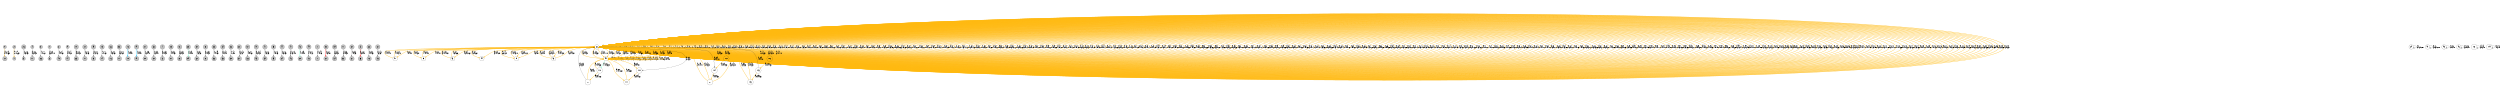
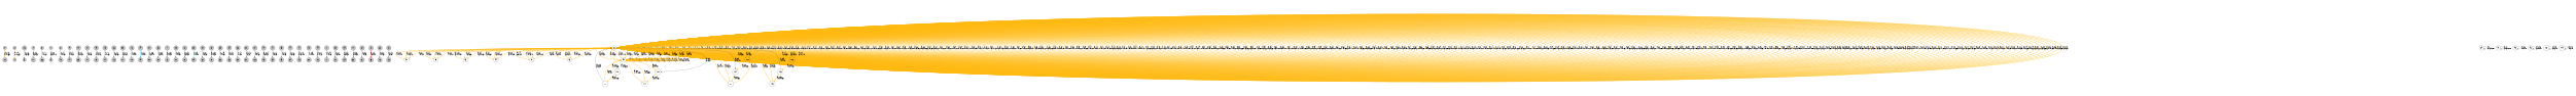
  digraph {
    nodesep=0.5
    node [fillcolor=grey shape=circle style=filled]
    edge [color=darkgoldenrod1 penwidth=3]
    0 [height=0.3]
    72 [height=0.3]
    1 [height=0.3]
    2 [height=0.3]
    3 [height=0.3]
    4 [height=0.3]
    77 [height=0.3]
    5 [height=0.3]
    86 [height=0.3]
    6 [height=0.3]
    7 [height=0.3]
    8 [height=0.3]
    42 [height=0.3]
    9 [height=0.3]
    74 [height=0.3]
    10 [height=0.3]
    65 [height=0.3]
    11 [height=0.3]
    12 [height=0.3]
    13 [height=0.3]
    14 [height=0.3]
    15 [height=0.3]
    16 [height=0.3]
    17 [height=0.3]
    18 [height=0.3]
    70 [height=0.3]
    19 [height=0.3]
    20 [height=0.3]
    21 [height=0.3]
    22 [height=0.3]
    23 [height=0.3]
    24 [height=0.3]
    25 [height=0.3]
    27 [height=0.3]
    26 [height=0.3]
    28 [height=0.3]
    29 [height=0.3]
    30 [height=0.3]
    62 [height=0.3]
    31 [height=0.3]
    32 [height=0.3]
    33 [height=0.3]
    56 [height=0.3]
    34 [height=0.3]
    35 [height=0.3]
    36 [height=0.3]
    50 [height=0.3]
    37 [height=0.3]
    38 [height=0.3]
    39 [height=0.3]
    40 [height=0.3]
    45 [height=0.3]
    41 [height=0.3]
    69 [height=0.3]
    43 [height=0.3]
    44 [height=0.3]
    84 [height=0.3]
    46 [height=0.3]
    47 [height=0.3]
    48 [height=0.3]
    80 [height=0.3]
    49 [height=0.3]
    73 [height=0.3]
    51 [height=0.3]
    52 [height=0.3]
    87 [height=0.3]
    53 [height=0.3]
    54 [height=0.3]
    55 [height=0.3]
    57 [height=0.3]
    58 [height=0.3]
    59 [height=0.3]
    60 [height=0.3]
    67 [height=0.3]
    61 [height=0.3]
    63 [height=0.3]
    64 [height=0.3]
    83 [height=0.3]
    66 [height=0.3]
    68 [height=0.3]
    78 [height=0.3]
    71 [height=0.3]
    75 [height=0.3]
    76 [height=0.3]
    79 [height=0.3]
    81 [height=0.3]
    82 [height=0.3]
    85 [height=0.3]
    88 [height=0.3 fillcolor="" style=""]
    91 [height=0.3 fillcolor="" style=""]
    92 [height=0.3 fillcolor="" style=""]
    93 [height=0.3 fillcolor="" style=""]
    94 [height=0.3 fillcolor="" style=""]
    97 [height=0.3 fillcolor="" style=""]
    98 [height=0.3 fillcolor="" style=""]
    99 [height=0.3 fillcolor="" style=""]
    100 [height=0.3 fillcolor="" style=""]
    102 [height=0.3 fillcolor="" style=""]
    104 [height=0.3 fillcolor="" style=""]
    106 [height=0.3 fillcolor="" style=""]
    110 [height=0.3 fillcolor="" style=""]
    111 [height=0.3 fillcolor="" style=""]
    107 [height=0.3 fillcolor="" style=""]
    105 [height=0.3 fillcolor="" style=""]
    89 [height=0.3 fillcolor="" style=""]
    90 [height=0.3 fillcolor="" style=""]
    95 [height=0.3 fillcolor="" style=""]
    96 [height=0.3 fillcolor="" style=""]
    101 [height=0.3 fillcolor="" style=""]
    103 [height=0.3 fillcolor="" style=""]
    108 [height=0.3 fillcolor="" style=""]
    109 [height=0.3 fillcolor="" style=""]
    0 -> 72 [color=goldenrod label="id -179\l2.7k 65x"]
    2 -> 1 [color=goldenrod label="id 179\l2.7k 65x"]
    4 -> 77 [color=black label="id 178\l2.3k 5x" penwidth=""]
    5 -> 86 [color=black label="id 177\l2.9k 6x" penwidth=""]
    7 -> 6 [color=black label="id 175\l3.6k 11x" penwidth=""]
    8 -> 42 [color=black label="id -174\l2.4k 6x" penwidth=""]
    9 -> 74 [color=black label="id 174\l2.4k 6x" penwidth=""]
    10 -> 65 [color=black label="id 173\l3.0k 6x" penwidth=""]
    12 -> 11 [color=black label="id -172\l2.3k 6x" penwidth=""]
    15 -> 14 [color=black label="id 171\l2.4k 5x" penwidth=""]
    18 -> 70 [color=deepskyblue1 label="id -168\l1.2k 0x"]
    21 -> 20 [color=black label="id -155\l3.3k 7x" penwidth=""]
    24 -> 23 [color=black label="id -152\l2.4k 5x" penwidth=""]
    25 -> 27 [color=black label="id 152\l2.4k 5x" penwidth=""]
    26 -> 3 [color=black label="id -178\l2.3k 5x" penwidth=""]
    30 -> 62 [color=black label="id 151\l2.5k 5x" penwidth=""]
    32 -> 31 [color=black label="id -150\l2.4k 5x" penwidth=""]
    33 -> 56 [color=black label="id -149\l1.4k 8x" penwidth=""]
    34 -> 35 [color=black label="id -147\l7k 29x" penwidth=""]
    36 -> 50 [color=black label="id 147\l7k 29x" penwidth=""]
    39 -> 13 [color=black label="id 172\l2.3k 6x" penwidth=""]
    40 -> 45 [color=black label="id -154\l2.3k 5x" penwidth=""]
    41 -> 69 [color=black label="id -176\l2.3k 5x" penwidth=""]
    44 -> 84 [color=black label="id 176\l2.3k 5x" penwidth=""]
    47 -> 46 [color=black label="id -175\l3.6k 11x" penwidth=""]
    48 -> 80 [color=aquamarine1 label="id -169\l1.1k 0x"]
    49 -> 73 [color=black label="id -171\l2.4k 5x" penwidth=""]
    52 -> 87 [color=red label="id 167\l1.3k 0x"]
    53 -> 17 [color=black label="id 170\l2.3k 6x" penwidth=""]
    55 -> 43 [color=black label="id -173\l3.0k 6x" penwidth=""]
    57 -> 38 [color=black label="id -177\l2.9k 6x" penwidth=""]
    59 -> 54 [color=black label="id 154\l2.3k 5x" penwidth=""]
    60 -> 67 [color=black label="id -153\l3.4k 5x" penwidth=""]
    61 -> 51 [color=black label="id 149\l1.4k 8x" penwidth=""]
    63 -> 22 [color=black label="id 155\l3.3k 7x" penwidth=""]
    64 -> 83 [color=red label="id -167\l1.3k 0x"]
    66 -> 16 [color=black label="id -170\l2.3k 6x" penwidth=""]
    68 -> 78 [color=black label="id 150\l2.4k 5x" penwidth=""]
    71 -> 58 [color=black label="id 153\l3.4k 5x" penwidth=""]
    76 -> 28 [color=black label="id -151\l2.5k 5x" penwidth=""]
    79 -> 19 [color=deepskyblue1 label="id 168\l1.2k 0x"]
    81 -> 75 [color=black label="id 146\l6k 5x" penwidth=""]
    82 -> 37 [color=black label="id -146\l6k 5x" penwidth=""]
    85 -> 29 [color=aquamarine1 label="id 169\l1.1k 0x"]
    88 -> 88 [label="id 1\l0.6k 17442x"]
    88 -> 88 [label="id -1\l0.6k 17442x"]
    88 -> 88 [label="id 3\l3.5k 23x"]
    88 -> 88 [label="id -3\l3.5k 23x"]
    88 -> 88 [label="id 4\l0.6k 340x"]
    88 -> 88 [label="id -4\l0.6k 340x"]
    88 -> 88 [label="id 5\l0.9k 298x"]
    88 -> 88 [label="id -5\l0.9k 298x"]
    88 -> 88 [label="id 6\l1.2k 521x"]
    88 -> 88 [label="id -6\l1.2k 521x"]
    88 -> 88 [label="id 7\l1.7k 24x"]
    88 -> 88 [label="id -7\l1.7k 24x"]
    88 -> 88 [label="id 8\l1.1k 619x"]
    88 -> 88 [label="id -8\l1.1k 619x"]
    88 -> 88 [label="id 9\l0.8k 33x"]
    88 -> 88 [label="id -9\l0.8k 33x"]
    88 -> 88 [label="id 10\l0.6k 80x"]
    88 -> 88 [label="id -10\l0.6k 80x"]
    88 -> 88 [label="id 11\l1.9k 42x"]
    88 -> 88 [label="id -11\l1.9k 42x"]
    88 -> 88 [label="id 12\l3.6k 24x"]
    88 -> 88 [label="id -12\l3.6k 24x"]
    88 -> 88 [label="id 13\l3.2k 24x"]
    88 -> 88 [label="id -13\l3.2k 24x"]
    88 -> 88 [label="id 14\l0.8k 54x"]
    88 -> 88 [label="id -14\l0.8k 54x"]
    88 -> 88 [label="id 15\l5.0k 22x"]
    88 -> 88 [label="id -15\l5.0k 22x"]
    88 -> 88 [label="id 16\l0.8k 21x"]
    88 -> 88 [label="id -16\l0.8k 21x"]
    88 -> 88 [label="id 17\l1.2k 21x"]
    88 -> 88 [label="id -17\l1.2k 21x"]
    88 -> 88 [label="id 18\l4.3k 22x"]
    88 -> 88 [label="id -18\l4.3k 22x"]
    88 -> 88 [label="id 19\l1.9k 22x"]
    88 -> 88 [label="id -19\l1.9k 22x"]
    88 -> 88 [label="id 20\l0.9k 22x"]
    88 -> 88 [label="id -20\l0.9k 22x"]
    88 -> 88 [label="id 21\l0.9k 26x"]
    88 -> 88 [label="id -21\l0.9k 26x"]
    88 -> 88 [label="id 22\l1.2k 218x"]
    88 -> 88 [label="id -22\l1.2k 218x"]
    88 -> 88 [label="id 23\l2.6k 17x"]
    88 -> 88 [label="id -23\l2.6k 17x"]
    88 -> 88 [label="id 24\l1.9k 21x"]
    88 -> 88 [label="id -24\l1.9k 21x"]
    88 -> 88 [label="id 25\l1.8k 21x"]
    88 -> 88 [label="id -25\l1.8k 21x"]
    88 -> 88 [label="id 26\l0.5k 906x"]
    88 -> 88 [label="id -26\l0.5k 906x"]
    88 -> 88 [label="id 27\l3.0k 23x"]
    88 -> 88 [label="id -27\l3.0k 23x"]
    88 -> 88 [label="id 28\l1.1k 222x"]
    88 -> 88 [label="id -28\l1.1k 222x"]
    88 -> 88 [label="id 29\l2.4k 21x"]
    88 -> 88 [label="id -29\l2.4k 21x"]
    88 -> 88 [label="id 30\l0.7k 240x"]
    88 -> 88 [label="id -30\l0.7k 240x"]
    88 -> 88 [label="id 31\l4.1k 24x"]
    88 -> 88 [label="id -31\l4.1k 24x"]
    88 -> 88 [label="id 32\l0.6k 1475x"]
    88 -> 88 [label="id -32\l0.6k 1475x"]
    88 -> 88 [label="id 33\l2.2k 21x"]
    88 -> 88 [label="id -33\l2.2k 21x"]
    88 -> 88 [label="id 34\l4.1k 22x"]
    88 -> 88 [label="id -34\l4.1k 22x"]
    88 -> 88 [label="id 35\l0.8k 24x"]
    88 -> 88 [label="id -35\l0.8k 24x"]
    88 -> 88 [label="id 36\l0.5k 276x"]
    88 -> 88 [label="id -36\l0.5k 276x"]
    88 -> 88 [label="id 37\l2.2k 19x"]
    88 -> 88 [label="id -37\l2.2k 19x"]
    88 -> 88 [label="id 38\l0.7k 77x"]
    88 -> 88 [label="id -38\l0.7k 77x"]
    88 -> 88 [label="id 39\l1.0k 28x"]
    88 -> 88 [label="id -39\l1.0k 28x"]
    88 -> 88 [label="id 40\l4.2k 27x"]
    88 -> 88 [label="id -40\l4.2k 27x"]
    88 -> 88 [label="id 41\l1.9k 42x"]
    88 -> 88 [label="id -41\l1.9k 42x"]
    88 -> 88 [label="id 42\l0.5k 5x"]
    88 -> 88 [label="id -42\l0.5k 5x"]
    88 -> 88 [label="id 43\l1.2k 19x"]
    88 -> 88 [label="id -43\l1.2k 19x"]
    88 -> 88 [label="id 44\l0.9k 14x"]
    88 -> 88 [label="id -44\l0.9k 14x"]
    88 -> 88 [label="id 45\l2.6k 26x"]
    88 -> 88 [label="id -45\l2.6k 26x"]
    88 -> 88 [label="id 46\l0.7k 3x"]
    88 -> 88 [label="id -46\l0.7k 3x"]
    88 -> 88 [label="id 47\l4.4k 24x"]
    88 -> 88 [label="id -47\l4.4k 24x"]
    88 -> 88 [label="id 48\l2.4k 14x"]
    88 -> 88 [label="id -48\l2.4k 14x"]
    88 -> 88 [label="id 49\l1.5k 17x"]
    88 -> 88 [label="id -49\l1.5k 17x"]
    88 -> 88 [label="id 50\l4.2k 12x"]
    88 -> 88 [label="id -50\l4.2k 12x"]
    88 -> 88 [label="id 51\l0.9k 25x"]
    88 -> 88 [label="id -51\l0.9k 25x"]
    88 -> 88 [label="id 52\l1.4k 22x"]
    88 -> 88 [label="id -52\l1.4k 22x"]
    88 -> 88 [label="id 53\l0.6k 266x"]
    88 -> 88 [label="id -53\l0.6k 266x"]
    88 -> 88 [label="id 54\l3.8k 22x"]
    88 -> 88 [label="id -54\l3.8k 22x"]
    88 -> 88 [label="id 55\l0.6k 66x"]
    88 -> 88 [label="id -55\l0.6k 66x"]
    88 -> 88 [label="id 56\l0.5k 107x"]
    88 -> 88 [label="id -56\l0.5k 107x"]
    88 -> 88 [label="id 57\l0.6k 124x"]
    88 -> 88 [label="id -57\l0.6k 124x"]
    88 -> 88 [label="id 58\l2.2k 18x"]
    88 -> 88 [label="id -58\l2.2k 18x"]
    88 -> 88 [label="id 59\l0.8k 26x"]
    88 -> 88 [label="id -59\l0.8k 26x"]
    88 -> 88 [label="id 60\l0.5k 20x"]
    88 -> 88 [label="id -60\l0.5k 20x"]
    88 -> 88 [label="id 61\l4.4k 23x"]
    88 -> 88 [label="id -61\l4.4k 23x"]
    88 -> 88 [label="id 62\l3.1k 14x"]
    88 -> 88 [label="id -62\l3.1k 14x"]
    88 -> 88 [label="id 63\l0.5k 252x"]
    88 -> 88 [label="id -63\l0.5k 252x"]
    88 -> 88 [label="id 64\l0.6k 44x"]
    88 -> 88 [label="id -64\l0.6k 44x"]
    88 -> 88 [label="id 65\l1.0k 16x"]
    88 -> 88 [label="id -65\l1.0k 16x"]
    88 -> 88 [label="id 66\l1.3k 19x"]
    88 -> 88 [label="id -66\l1.3k 19x"]
    88 -> 88 [label="id 67\l0.5k 61x"]
    88 -> 88 [label="id -67\l0.5k 61x"]
    88 -> 88 [label="id 68\l0.9k 30x"]
    88 -> 88 [label="id -68\l0.9k 30x"]
    88 -> 88 [label="id 69\l0.6k 23x"]
    88 -> 88 [label="id -69\l0.6k 23x"]
    88 -> 88 [label="id 70\l2.3k 22x"]
    88 -> 88 [label="id -70\l2.3k 22x"]
    88 -> 88 [label="id 71\l0.5k 19x"]
    88 -> 88 [label="id -71\l0.5k 19x"]
    88 -> 88 [label="id 72\l0.5k 19x"]
    88 -> 88 [label="id -72\l0.5k 19x"]
    88 -> 88 [label="id 73\l1.2k 21x"]
    88 -> 88 [label="id -73\l1.2k 21x"]
    88 -> 88 [label="id 74\l0.5k 19x"]
    88 -> 88 [label="id -74\l0.5k 19x"]
    88 -> 88 [label="id 75\l4.6k 13x"]
    88 -> 88 [label="id -75\l4.6k 13x"]
    88 -> 88 [label="id 76\l0.6k 183x"]
    88 -> 88 [label="id -76\l0.6k 183x"]
    88 -> 88 [label="id 77\l1.0k 27x"]
    88 -> 88 [label="id -77\l1.0k 27x"]
    88 -> 88 [label="id 78\l0.9k 23x"]
    88 -> 88 [label="id -78\l0.9k 23x"]
    88 -> 88 [label="id 79\l2.1k 30x"]
    88 -> 88 [label="id -79\l2.1k 30x"]
    88 -> 88 [label="id 80\l0.6k 29x"]
    88 -> 88 [label="id -80\l0.6k 29x"]
    88 -> 88 [label="id 81\l2.7k 19x"]
    88 -> 88 [label="id -81\l2.7k 19x"]
    88 -> 88 [label="id 82\l1.7k 17x"]
    88 -> 88 [label="id -82\l1.7k 17x"]
    88 -> 88 [label="id 83\l4.5k 21x"]
    88 -> 88 [label="id -83\l4.5k 21x"]
    88 -> 88 [label="id 84\l1.6k 22x"]
    88 -> 88 [label="id -84\l1.6k 22x"]
    88 -> 88 [label="id 85\l1.1k 15x"]
    88 -> 88 [label="id -85\l1.1k 15x"]
    88 -> 88 [label="id 86\l0.6k 503x"]
    88 -> 88 [label="id -86\l0.6k 503x"]
    88 -> 88 [label="id 87\l0.5k 31x"]
    88 -> 88 [label="id -87\l0.5k 31x"]
    88 -> 88 [label="id 88\l2.7k 22x"]
    88 -> 88 [label="id -88\l2.7k 22x"]
    88 -> 88 [label="id 89\l3.2k 25x"]
    88 -> 88 [label="id -89\l3.2k 25x"]
    88 -> 88 [label="id 90\l4.9k 26x"]
    88 -> 88 [label="id -90\l4.9k 26x"]
    88 -> 88 [label="id 91\l2.8k 19x"]
    88 -> 88 [label="id -91\l2.8k 19x"]
    88 -> 88 [label="id 92\l1.4k 17x"]
    88 -> 88 [label="id -92\l1.4k 17x"]
    88 -> 88 [label="id 93\l0.7k 21x"]
    88 -> 88 [label="id -93\l0.7k 21x"]
    88 -> 88 [label="id 94\l0.5k 25x"]
    88 -> 88 [label="id -94\l0.5k 25x"]
    88 -> 88 [label="id 95\l0.9k 321x"]
    88 -> 88 [label="id -95\l0.9k 321x"]
    88 -> 88 [label="id 96\l4.4k 23x"]
    88 -> 88 [label="id -96\l4.4k 23x"]
    88 -> 88 [label="id 97\l1.0k 19x"]
    88 -> 88 [label="id -97\l1.0k 19x"]
    88 -> 88 [label="id 98\l0.9k 62x"]
    88 -> 88 [label="id -98\l0.9k 62x"]
    88 -> 88 [label="id 99\l0.6k 894x"]
    88 -> 88 [label="id -99\l0.6k 894x"]
    88 -> 88 [label="id 100\l2.0k 100x"]
    88 -> 88 [label="id -100\l2.0k 100x"]
    88 -> 88 [label="id 101\l1.6k 83x"]
    88 -> 88 [label="id -101\l1.6k 83x"]
    88 -> 88 [label="id 102\l1.4k 75x"]
    88 -> 88 [label="id -102\l1.4k 75x"]
    88 -> 88 [label="id 103\l8k 98x"]
    88 -> 88 [label="id -103\l8k 98x"]
    88 -> 88 [label="id 104\l0.9k 38x"]
    88 -> 88 [label="id -104\l0.9k 38x"]
    88 -> 88 [label="id 105\l1.9k 28x"]
    88 -> 88 [label="id -105\l1.9k 28x"]
    88 -> 88 [label="id 106\l1.6k 52x"]
    88 -> 88 [label="id -106\l1.6k 52x"]
    88 -> 88 [label="id 107\l1.4k 33x"]
    88 -> 88 [label="id -107\l1.4k 33x"]
    88 -> 88 [label="id 108\l0.9k 49x"]
    88 -> 88 [label="id -108\l0.9k 49x"]
    88 -> 88 [label="id 109\l8k 60x"]
    88 -> 88 [label="id -109\l8k 60x"]
    88 -> 88 [label="id 110\l1.4k 74x"]
    88 -> 88 [label="id -110\l1.4k 74x"]
    88 -> 88 [label="id 111\l1.3k 90x"]
    88 -> 88 [label="id -111\l1.3k 90x"]
    88 -> 88 [label="id 112\l0.6k 772x"]
    88 -> 88 [label="id -112\l0.6k 772x"]
    88 -> 88 [label="id 113\l0.7k 165x"]
    88 -> 88 [label="id -113\l0.7k 165x"]
    88 -> 88 [label="id 114\l1.5k 62x"]
    88 -> 88 [label="id -114\l1.5k 62x"]
    88 -> 88 [label="id 115\l1.9k 72x"]
    88 -> 88 [label="id -115\l1.9k 72x"]
    88 -> 88 [label="id 116\l4.1k 64x"]
    88 -> 88 [label="id -116\l4.1k 64x"]
    88 -> 88 [label="id 117\l1.9k 54x"]
    88 -> 88 [label="id -117\l1.9k 54x"]
    88 -> 88 [label="id 118\l1.0k 50x"]
    88 -> 88 [label="id -118\l1.0k 50x"]
    88 -> 88 [label="id 119\l1.9k 63x"]
    88 -> 88 [label="id -119\l1.9k 63x"]
    88 -> 88 [label="id 120\l3.5k 63x"]
    88 -> 88 [label="id -120\l3.5k 63x"]
    88 -> 88 [label="id 123\l26k 49x"]
    88 -> 88 [label="id -123\l26k 49x"]
    88 -> 88 [label="id 145\l13k 58x"]
    88 -> 88 [label="id -145\l13k 58x"]
    88 -> 91 [label="id 121\l1.4k 97x"]
    88 -> 92 [label="id 122\l1.4k 41x"]
    88 -> 92 [label="id 180\l1.4k 61x"]
    88 -> 93 [label="id 124\l1.3k 206x"]
    88 -> 94 [label="id 125\l3.7k 102x"]
    88 -> 94 [label="id 127\l1.8k 88x"]
    88 -> 97 [label="id 128\l1.6k 122x"]
    88 -> 97 [label="id 129\l1.6k 0x"]
    88 -> 97 [label="id 144\l38k 54x"]
    88 -> 98 [label="id 130\l1.1k 151x"]
    88 -> 99 [label="id 131\l0.7k 111x"]
    88 -> 99 [label="id 132\l2.7k 52x"]
    88 -> 99 [label="id 134\l11k 67x"]
    88 -> 99 [label="id 135\l3.5k 72x"]
    88 -> 99 [label="id 136\l1.3k 73x"]
    88 -> 99 [label="id 137\l2.1k 63x"]
    88 -> 100 [color=black label="id 133\l8k 38x" penwidth=""]
    88 -> 102 [label="id 138\l0.6k 58x"]
    88 -> 102 [label="id 143\l20k 56x"]
    88 -> 104 [color=black label="id 139\l3.9k 41x" penwidth=""]
    88 -> 106 [label="id 140\l3.4k 47x"]
    88 -> 106 [label="id 141\l1.2k 55x"]
    88 -> 106 [label="id 142\l3.6k 62x"]
    91 -> 88 [label="id -122\l1.4k 41x"]
    91 -> 88 [label="id -180\l1.4k 61x"]
    92 -> 88 [label="id -121\l1.4k 97x"]
    93 -> 88 [label="id -125\l3.7k 102x"]
    93 -> 88 [label="id -127\l1.8k 88x"]
+   94 -> 88 [label="id -124\l1.3k 206x"]
    97 -> 88 [label="id -130\l1.1k 151x"]
    98 -> 88 [label="id -128\l1.6k 122x"]
    98 -> 88 [label="id -129\l1.6k 0x"]
    98 -> 88 [label="id -144\l38k 54x"]
    99 -> 88 [label="id -131\l0.7k 111x"]
    99 -> 88 [label="id -132\l2.7k 52x"]
    99 -> 88 [label="id -134\l11k 67x"]
    99 -> 88 [label="id -135\l3.5k 72x"]
    99 -> 88 [label="id -136\l1.3k 73x"]
    99 -> 88 [label="id -137\l2.1k 63x"]
    99 -> 99 [label="id 156\l1.1k 503x"]
    99 -> 99 [label="id -156\l1.1k 503x"]
    99 -> 99 [label="id 157\l1.2k 54x"]
    99 -> 99 [label="id -157\l1.2k 54x"]
    99 -> 99 [label="id 158\l2.2k 56x"]
    99 -> 99 [label="id -158\l2.2k 56x"]
    99 -> 99 [label="id 159\l1.0k 69x"]
    99 -> 99 [label="id -159\l1.0k 69x"]
    99 -> 99 [label="id 160\l3.4k 49x"]
    99 -> 99 [label="id -160\l3.4k 49x"]
    99 -> 100 [label="id 163\l3.9k 70x"]
    99 -> 110 [color=aquamarine1 label="id 161\l1.1k 235x"]
    99 -> 111 [label="id 162\l1.7k 136x"]
    100 -> 111 [label="id -164\l1.2k 108x"]
    102 -> 104 [label="id 165\l4.0k 105x"]
    104 -> 107 [label="id 166\l1.0k 145x"]
    106 -> 105 [label="id -166\l1.0k 145x"]
    110 -> 99 [label="id -162\l1.7k 136x"]
    110 -> 101 [label="id 164\l1.2k 108x"]
    111 -> 99 [label="id -161\l1.1k 235x"]
    107 -> 88 [label="id -140\l3.4k 47x"]
    107 -> 88 [label="id -141\l1.2k 55x"]
    107 -> 88 [label="id -142\l3.6k 62x"]
    105 -> 88 [color=black label="id -139\l3.9k 41x" penwidth=""]
    105 -> 103 [label="id -165\l4.0k 105x"]
    89 -> 89 [color=black label="id 2\l3175k 20x" penwidth=""]
    90 -> 90 [color=black label="id -2\l3175k 20x" penwidth=""]
    95 -> 95 [color=black label="id 126\l32k 24x" penwidth=""]
    96 -> 96 [color=black label="id -126\l32k 24x" penwidth=""]
    101 -> 88 [color=black label="id -133\l8k 38x" penwidth=""]
    101 -> 99 [label="id -163\l3.9k 70x"]
    103 -> 88 [label="id -138\l0.6k 58x"]
    103 -> 88 [label="id -143\l20k 56x"]
    108 -> 108 [color=black label="id 148\l5k 31x" penwidth=""]
    109 -> 109 [color=black label="id -148\l5k 31x" penwidth=""]
  }
